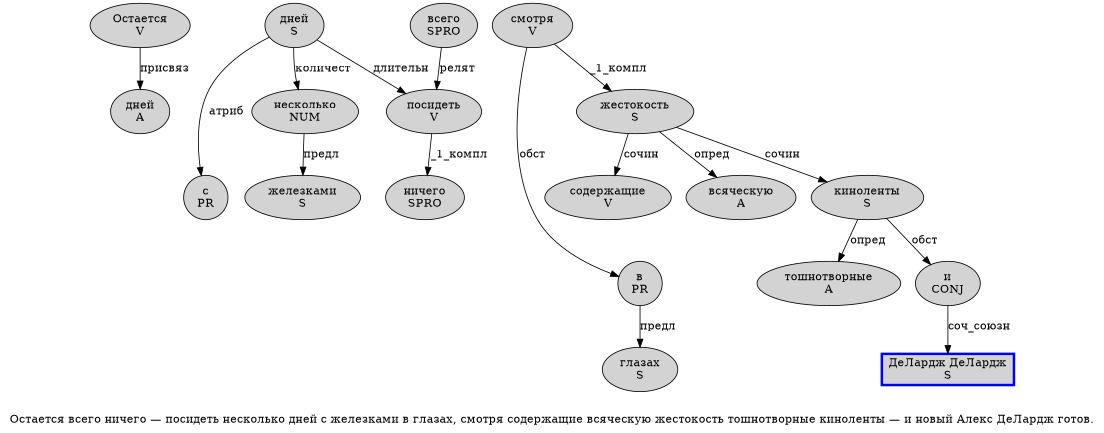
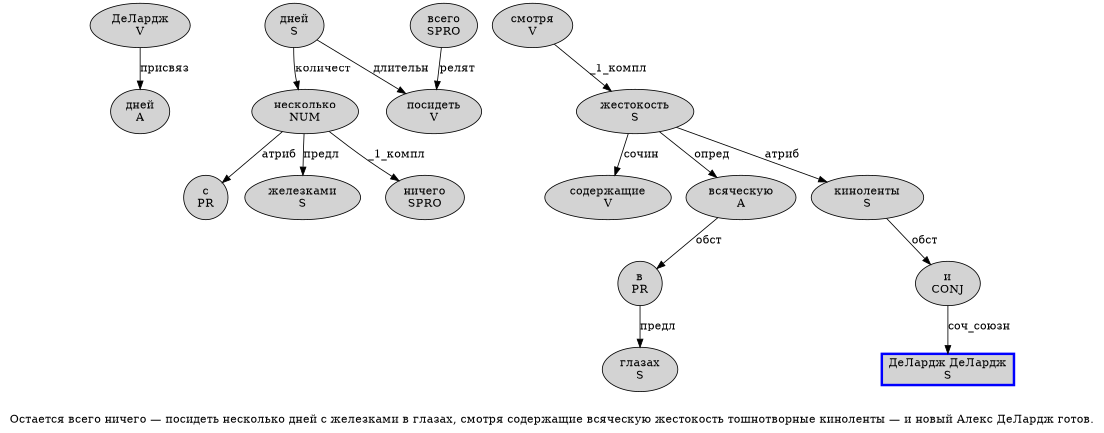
  digraph {
    label="Остается всего ничего — посидеть несколько дней с железками в глазах, смотря содержащие всяческую жестокость тошнотворные киноленты — и новый Алекс ДеЛардж готов."
    node [fillcolor=lightgray penwidth=1 shape=ellipse style=filled]
-   n1 [label="Остается\nV"]
+   n1 [label="ДеЛардж\nV"]
    n2 [label="дней\nA"]
    n3 [label="всего\nSPRO"]
    n4 [label="посидеть\nV"]
    n5 [label="смотря\nV"]
    n6 [label="в\nPR"]
    n7 [label="жестокость\nS"]
    n8 [label="ничего\nSPRO"]
    n9 [label="дней\nS"]
    n10 [label="несколько\nNUM"]
    n11 [label="с\nPR"]
    n12 [label="железками\nS"]
    n13 [label="глазах\nS"]
    n14 [label="содержащие\nV"]
    n15 [label="всяческую\nA"]
    n16 [label="киноленты\nS"]
-   n17 [label="тошнотворные\nA"]
    n18 [label="и\nCONJ"]
    n19 [color=blue label="ДеЛардж ДеЛардж\nS" penwidth=3 shape=box]
    n1 -> n2 [label="присвяз"]
    n3 -> n4 [label="релят"]
-   n4 -> n8 [label="_1_компл"]
-   n5 -> n6 [label="обст"]
+   n10 -> n8 [label="_1_компл"]
+   n15 -> n6 [label="обст"]
    n5 -> n7 [label="_1_компл"]
    n6 -> n13 [label="предл"]
    n7 -> n14 [label="сочин"]
    n7 -> n15 [label="опред"]
-   n7 -> n16 [label="сочин"]
+   n7 -> n16 [label="атриб"]
    n9 -> n4 [label="длительн"]
    n9 -> n10 [label="количест"]
-   n9 -> n11 [label="атриб"]
+   n10 -> n11 [label="атриб"]
    n10 -> n12 [label="предл"]
-   n16 -> n17 [label="опред"]
    n16 -> n18 [label="обст"]
    n18 -> n19 [label="соч_союзн"]
  }
